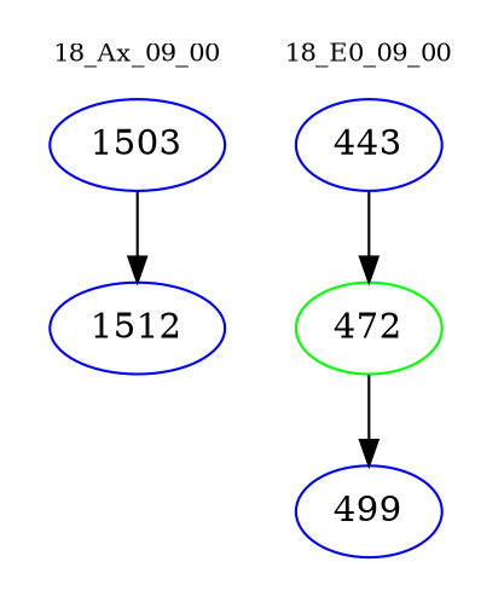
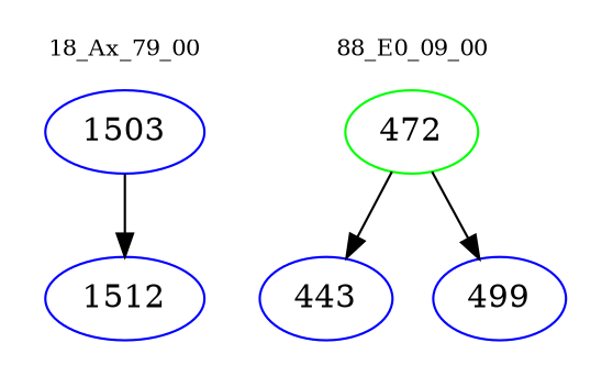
  digraph {
    node [color=blue]
    edge [color=black]
    n1 [label=1503]
    n2 [label=1512]
    n3 [color=green label=472]
    n4 [label=443]
    n5 [label=499]
    subgraph cluster_1 {
      color=white
      fontsize=10
-     label="18_Ax_09_00"
+     label="18_Ax_79_00"
      n1
      n2
    }
    subgraph cluster_2 {
      color=white
      fontsize=10
-     label="18_E0_09_00"
+     label="88_E0_09_00"
      n3
      n4
      n5
    }
    n1 -> n2
-   n4 -> n3
+   n3 -> n4
    n3 -> n5
  }
